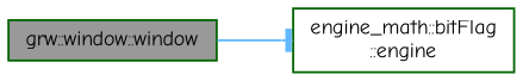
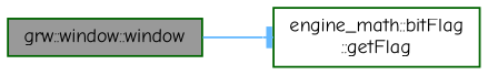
  digraph {
    rankdir=LR
    fontname="Comic Neue"
    node [color=darkgreen fontname="Comic Neue" fontsize=10 shape=box style=filled]
    n1 [fillcolor=grey60 fontcolor=black height=0.2 label="grw::window::window" width=0.4]
-   n2 [fillcolor=white height=0.2 label="engine_math::bitFlag\l::engine" width=0.4]
+   n2 [fillcolor=white height=0.2 label="engine_math::bitFlag\l::getFlag" width=0.4]
    n1 -> n2 [color=steelblue1 fontname="Comic Neue" fontsize=10 labelfontname=Helvetica labelfontsize=10 style=solid arrowhead=tee]
  }
